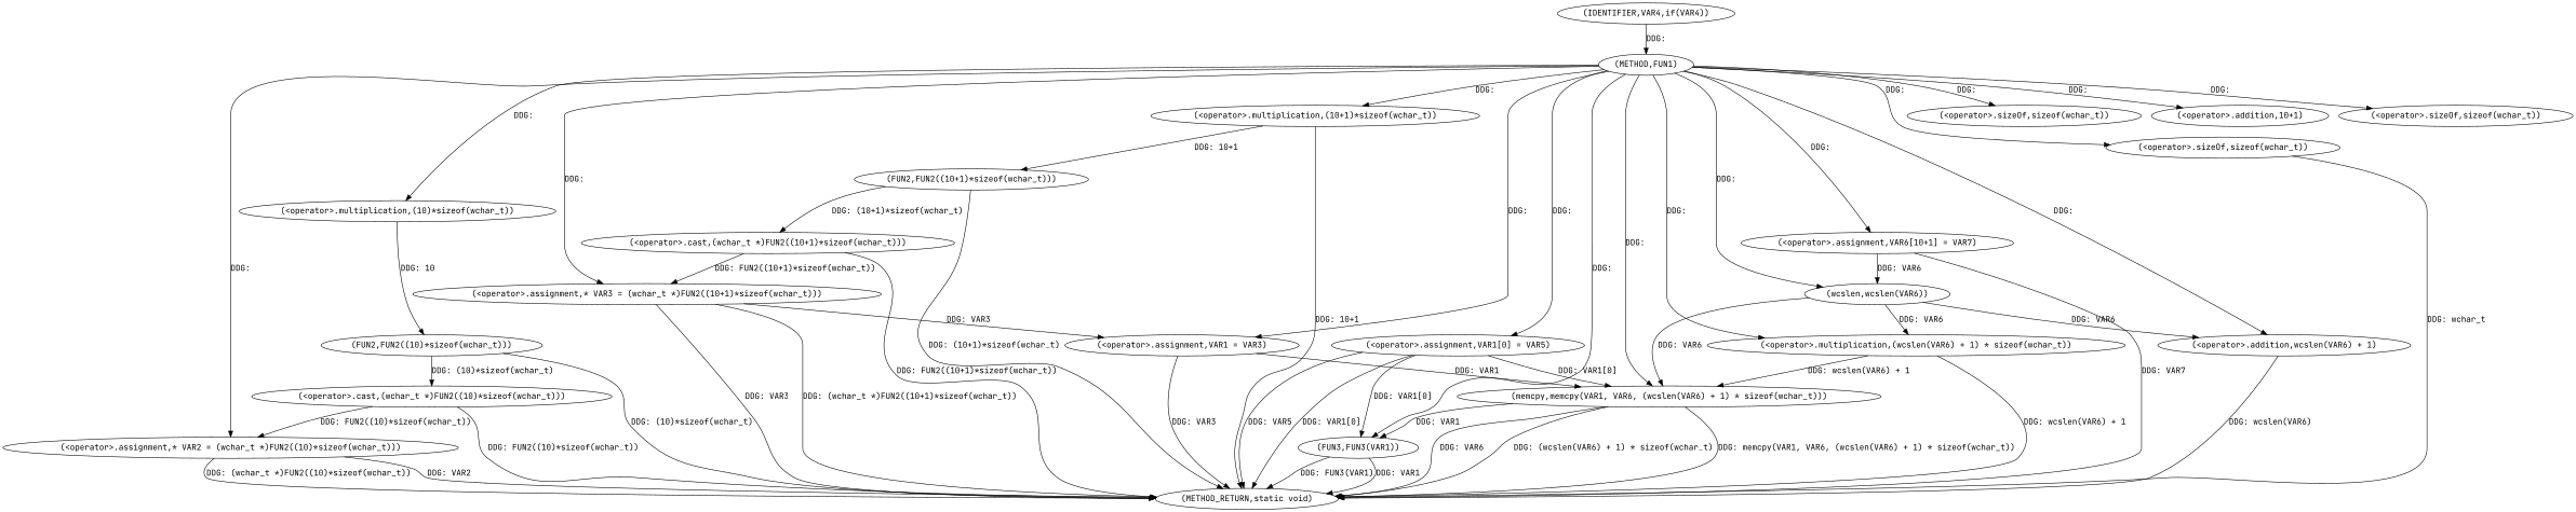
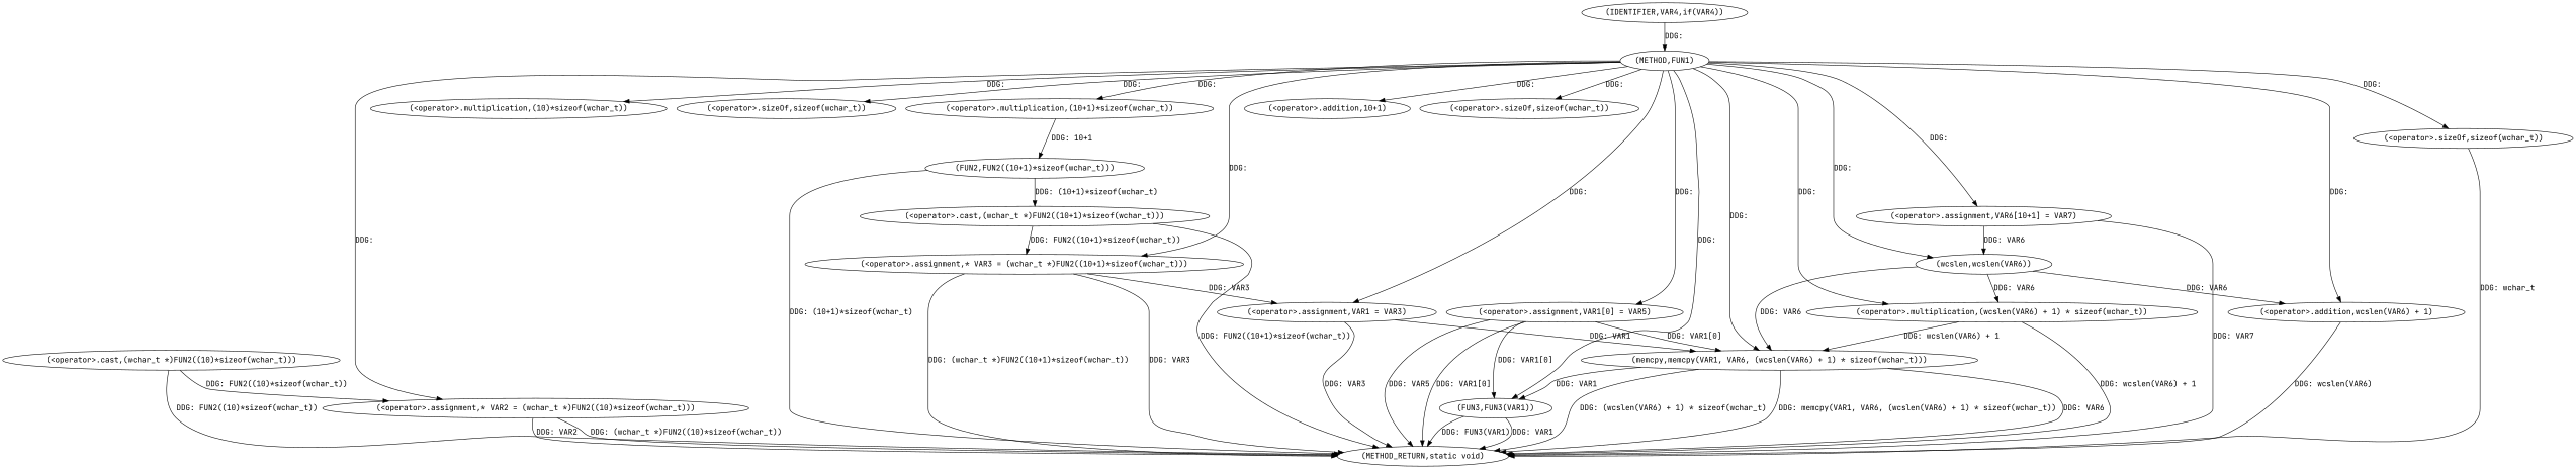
  digraph {
    fontname="JetBrains Mono"
    node [fontname="JetBrains Mono"]
    edge [fontname="JetBrains Mono"]
    n1 [label="(METHOD,FUN1)"]
    n2 [label="(<operator>.assignment,* VAR2 = (wchar_t *)FUN2((10)*sizeof(wchar_t)))"]
    n3 [label="(<operator>.multiplication,(10)*sizeof(wchar_t))"]
    n4 [label="(<operator>.sizeOf,sizeof(wchar_t))"]
    n5 [label="(<operator>.assignment,* VAR3 = (wchar_t *)FUN2((10+1)*sizeof(wchar_t)))"]
    n6 [label="(<operator>.multiplication,(10+1)*sizeof(wchar_t))"]
    n7 [label="(<operator>.addition,10+1)"]
    n8 [label="(<operator>.sizeOf,sizeof(wchar_t))"]
    n9 [label="(<operator>.assignment,VAR1 = VAR3)"]
    n10 [label="(<operator>.assignment,VAR1[0] = VAR5)"]
    n11 [label="(<operator>.assignment,VAR6[10+1] = VAR7)"]
    n12 [label="(memcpy,memcpy(VAR1, VAR6, (wcslen(VAR6) + 1) * sizeof(wchar_t)))"]
    n13 [label="(<operator>.multiplication,(wcslen(VAR6) + 1) * sizeof(wchar_t))"]
    n14 [label="(<operator>.addition,wcslen(VAR6) + 1)"]
    n15 [label="(wcslen,wcslen(VAR6))"]
    n16 [label="(<operator>.sizeOf,sizeof(wchar_t))"]
    n17 [label="(FUN3,FUN3(VAR1))"]
    n18 [label="(METHOD_RETURN,static void)"]
-   n19 [label="(FUN2,FUN2((10)*sizeof(wchar_t)))"]
    n20 [label="(FUN2,FUN2((10+1)*sizeof(wchar_t)))"]
    n21 [label="(IDENTIFIER,VAR4,if(VAR4))"]
    n22 [label="(<operator>.cast,(wchar_t *)FUN2((10)*sizeof(wchar_t)))"]
    n23 [label="(<operator>.cast,(wchar_t *)FUN2((10+1)*sizeof(wchar_t)))"]
    n1 -> n2 [label="DDG: "]
    n1 -> n3 [label="DDG: "]
    n1 -> n4 [label="DDG: "]
    n1 -> n5 [label="DDG: "]
    n1 -> n6 [label="DDG: "]
    n1 -> n7 [label="DDG: "]
    n1 -> n8 [label="DDG: "]
    n1 -> n9 [label="DDG: "]
    n1 -> n10 [label="DDG: "]
    n1 -> n11 [label="DDG: "]
    n1 -> n12 [label="DDG: "]
    n1 -> n13 [label="DDG: "]
    n1 -> n14 [label="DDG: "]
    n1 -> n15 [label="DDG: "]
    n1 -> n16 [label="DDG: "]
    n1 -> n17 [label="DDG: "]
    n2 -> n18 [label="DDG: VAR2"]
    n2 -> n18 [label="DDG: (wchar_t *)FUN2((10)*sizeof(wchar_t))"]
-   n3 -> n19 [label="DDG: 10"]
    n5 -> n9 [label="DDG: VAR3"]
    n5 -> n18 [label="DDG: VAR3"]
    n5 -> n18 [label="DDG: (wchar_t *)FUN2((10+1)*sizeof(wchar_t))"]
-   n6 -> n18 [label="DDG: 10+1"]
    n6 -> n20 [label="DDG: 10+1"]
    n9 -> n12 [label="DDG: VAR1"]
    n9 -> n18 [label="DDG: VAR3"]
    n10 -> n12 [label="DDG: VAR1[0]"]
    n10 -> n17 [label="DDG: VAR1[0]"]
    n10 -> n18 [label="DDG: VAR1[0]"]
    n10 -> n18 [label="DDG: VAR5"]
    n11 -> n15 [label="DDG: VAR6"]
    n11 -> n18 [label="DDG: VAR7"]
    n12 -> n17 [label="DDG: VAR1"]
    n12 -> n18 [label="DDG: (wcslen(VAR6) + 1) * sizeof(wchar_t)"]
    n12 -> n18 [label="DDG: memcpy(VAR1, VAR6, (wcslen(VAR6) + 1) * sizeof(wchar_t))"]
    n12 -> n18 [label="DDG: VAR6"]
    n13 -> n12 [label="DDG: wcslen(VAR6) + 1"]
    n13 -> n18 [label="DDG: wcslen(VAR6) + 1"]
    n14 -> n18 [label="DDG: wcslen(VAR6)"]
    n15 -> n12 [label="DDG: VAR6"]
    n15 -> n13 [label="DDG: VAR6"]
    n15 -> n14 [label="DDG: VAR6"]
    n16 -> n18 [label="DDG: wchar_t"]
    n17 -> n18 [label="DDG: FUN3(VAR1)"]
    n17 -> n18 [label="DDG: VAR1"]
-   n19 -> n18 [label="DDG: (10)*sizeof(wchar_t)"]
-   n19 -> n22 [label="DDG: (10)*sizeof(wchar_t)"]
    n20 -> n18 [label="DDG: (10+1)*sizeof(wchar_t)"]
    n20 -> n23 [label="DDG: (10+1)*sizeof(wchar_t)"]
    n21 -> n1 [label="DDG: "]
    n22 -> n2 [label="DDG: FUN2((10)*sizeof(wchar_t))"]
    n22 -> n18 [label="DDG: FUN2((10)*sizeof(wchar_t))"]
    n23 -> n5 [label="DDG: FUN2((10+1)*sizeof(wchar_t))"]
    n23 -> n18 [label="DDG: FUN2((10+1)*sizeof(wchar_t))"]
  }
